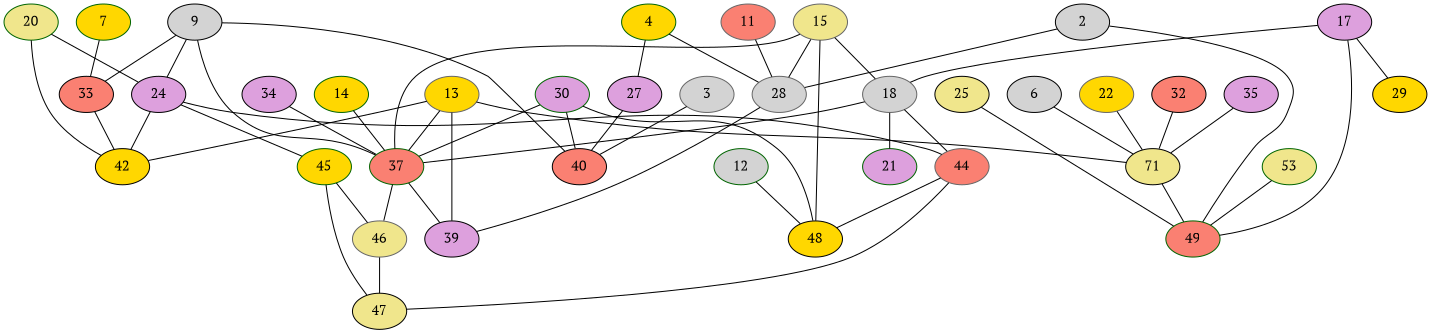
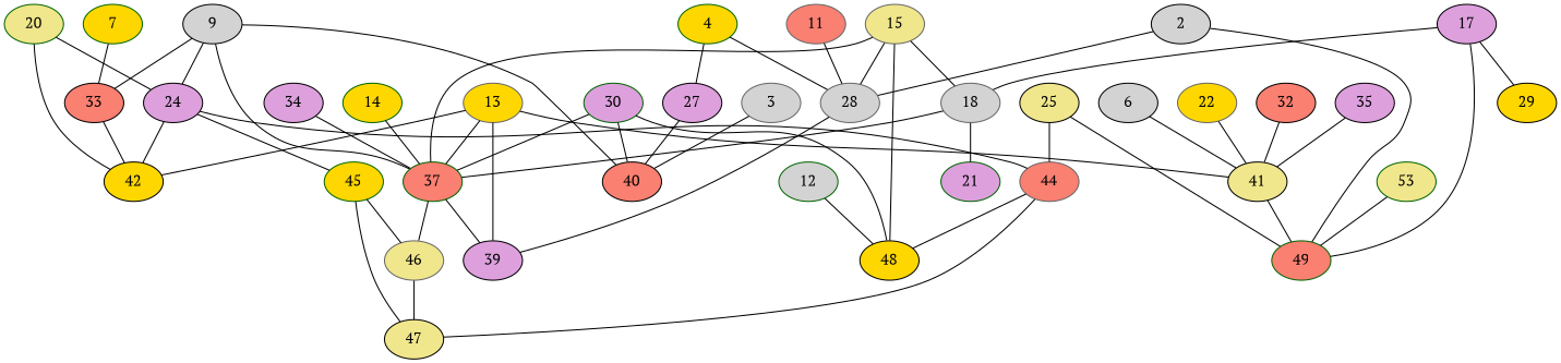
  graph {
    fontname="PT Serif"
    node [color=black fillcolor=gold fontname="PT Serif" style=filled]
    edge [fontname="PT Serif" weight=1.0]
    37 [color=darkgreen fillcolor=salmon]
    34 [fillcolor=plum]
    45 [color=darkgreen]
    46 [color=gray40 fillcolor=khaki]
    47 [fillcolor=khaki]
    2 [fillcolor=lightgrey]
    28 [color=gray40 fillcolor=lightgrey]
    49 [color=darkgreen fillcolor=salmon]
    39 [fillcolor=plum]
    3 [color=gray40 fillcolor=lightgrey]
    40 [fillcolor=salmon]
    4 [color=darkgreen]
    27 [fillcolor=plum]
    6 [fillcolor=lightgrey]
-   41 [fillcolor=khaki label=71]
+   41 [fillcolor=khaki]
    7 [color=darkgreen]
    33 [fillcolor=salmon]
    42
    9 [fillcolor=lightgrey]
    24 [fillcolor=plum]
    44 [color=gray40 fillcolor=salmon]
    11 [color=gray40 fillcolor=salmon]
    12 [color=darkgreen fillcolor=lightgrey]
    48
    13 [color=gray40]
    14 [color=darkgreen]
    15 [color=gray40 fillcolor=khaki]
    18 [color=gray40 fillcolor=lightgrey]
    21 [color=darkgreen fillcolor=plum]
    17 [fillcolor=plum]
    29
    20 [color=darkgreen fillcolor=khaki]
    22 [color=gray40]
    25 [fillcolor=khaki]
    30 [color=darkgreen fillcolor=plum]
    32 [fillcolor=salmon]
    35 [fillcolor=plum]
    n38 [color=darkgreen fillcolor=khaki label=53]
    37 -- 46
    37 -- 39
    34 -- 37 [weight=2.0]
    45 -- 46
    45 -- 47
    46 -- 47
    2 -- 28
    2 -- 49
    28 -- 39
    3 -- 40
    4 -- 28
    4 -- 27
    27 -- 40
    6 -- 41
    41 -- 49
    7 -- 33
    33 -- 42
    9 -- 37
    9 -- 40
    9 -- 33
    9 -- 24
    24 -- 45
    24 -- 42
    24 -- 44
    44 -- 47
    44 -- 48
    11 -- 28
    12 -- 48
    13 -- 37
    13 -- 39 [weight=2.0]
    13 -- 41
    13 -- 42
    14 -- 37
    15 -- 37 [weight=2.0]
    15 -- 28
    15 -- 48
    15 -- 18
    18 -- 37
    18 -- 21
    17 -- 49
    17 -- 18
    17 -- 29
    20 -- 42
    20 -- 24
    22 -- 41
    25 -- 49 [weight=2.0]
-   18 -- 44
+   25 -- 44
    30 -- 37
    30 -- 40
    30 -- 48
    32 -- 41
    35 -- 41
    n38 -- 49
  }
